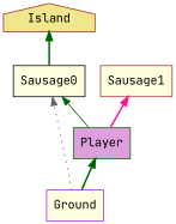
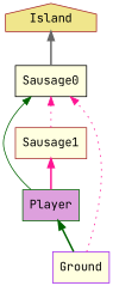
  digraph {
    fontname="JetBrains Mono"
    rankdir=BT
    node [color=brown fillcolor=lightyellow fontname="JetBrains Mono" shape=box style=filled]
    edge [color=darkgreen fontname="JetBrains Mono" style=bold]
    Ground [color=purple]
    Player [color=darkgreen fillcolor=plum]
    Sausage0 [color=black]
    Sausage1
    Island [fillcolor=khaki shape=house]
    Ground -> Player
-   Ground -> Sausage0 [color=gray40 style=dotted]
+   Ground -> Sausage0 [color=deeppink style=dotted]
    Player -> Sausage0 [style=solid]
    Player -> Sausage1 [color=deeppink]
-   Sausage0 -> Island
+   Sausage0 -> Island [color=gray40]
+   Sausage1 -> Sausage0 [color=deeppink style=dotted]
  }
